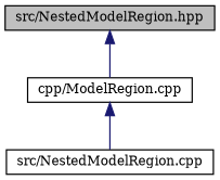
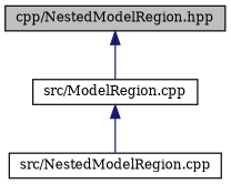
  digraph {
    fontname="DejaVu Serif"
    node [color=black fillcolor=white fontname="DejaVu Serif" fontsize=10 shape=record style=filled]
    edge [color=midnightblue dir=back fontname="DejaVu Serif" fontsize=10 labelfontname=Helvetica labelfontsize=10 style=solid]
-   n1 [fillcolor=grey75 fontcolor=black height=0.2 label="src/NestedModelRegion.hpp" width=0.4]
-   n2 [height=0.2 label="cpp/ModelRegion.cpp" width=0.4]
+   n1 [fillcolor=grey75 fontcolor=black height=0.2 label="cpp/NestedModelRegion.hpp" width=0.4]
+   n2 [height=0.2 label="src/ModelRegion.cpp" width=0.4]
    n3 [height=0.2 label="src/NestedModelRegion.cpp" width=0.4]
    n1 -> n2
    n2 -> n3
  }
